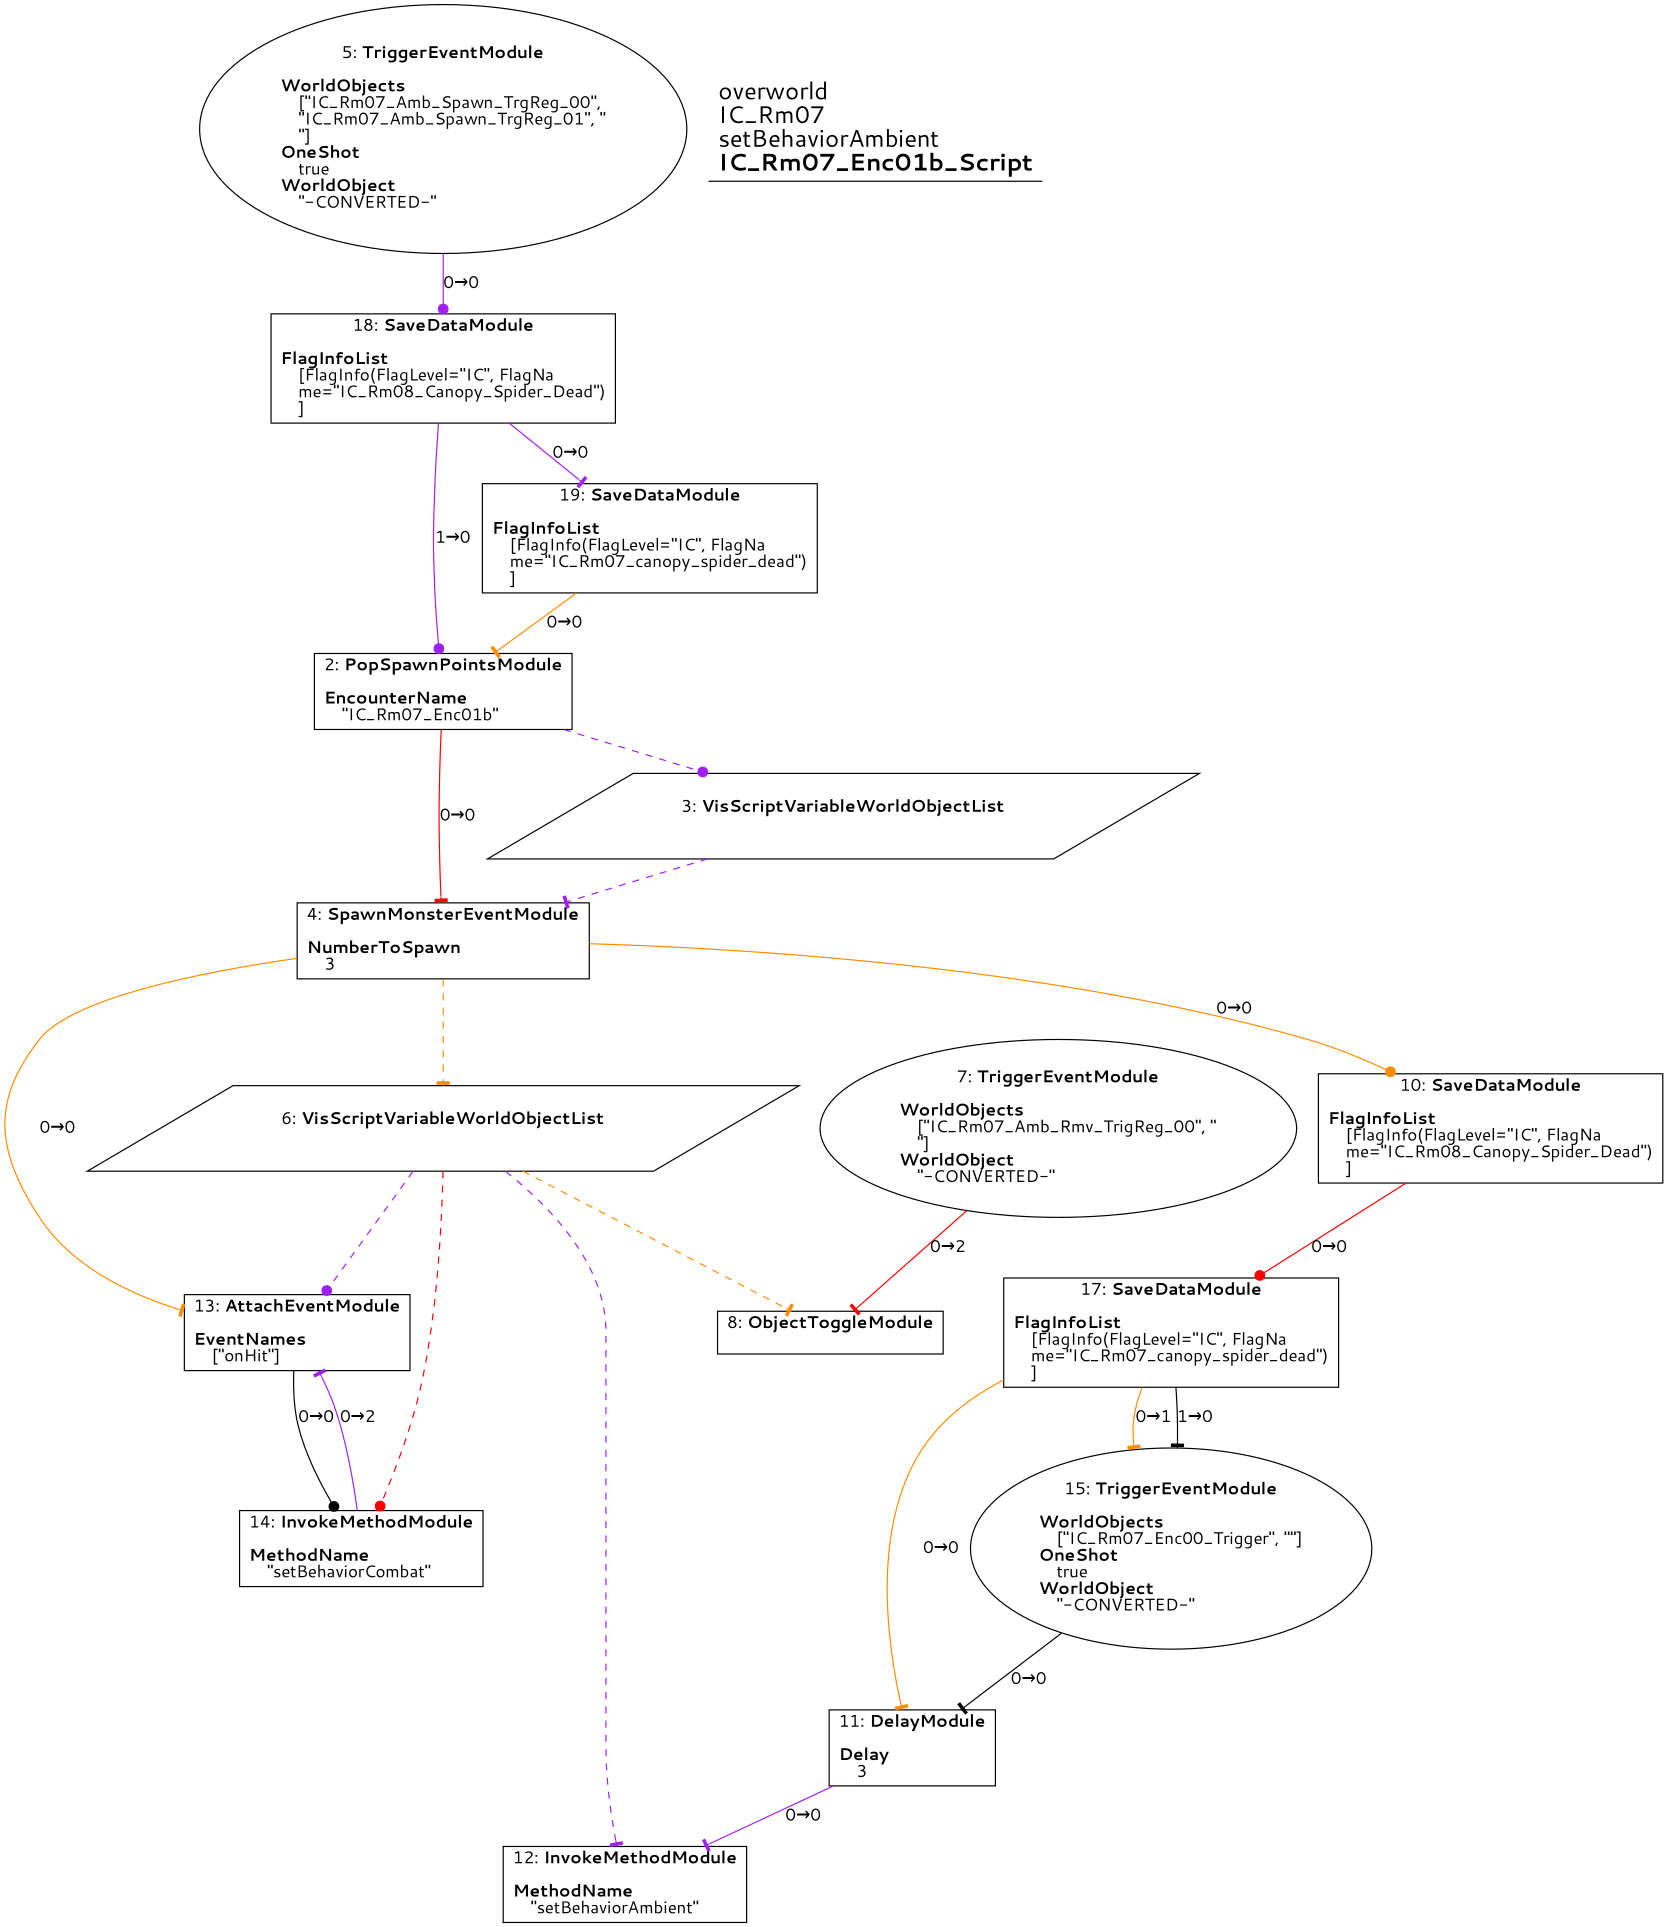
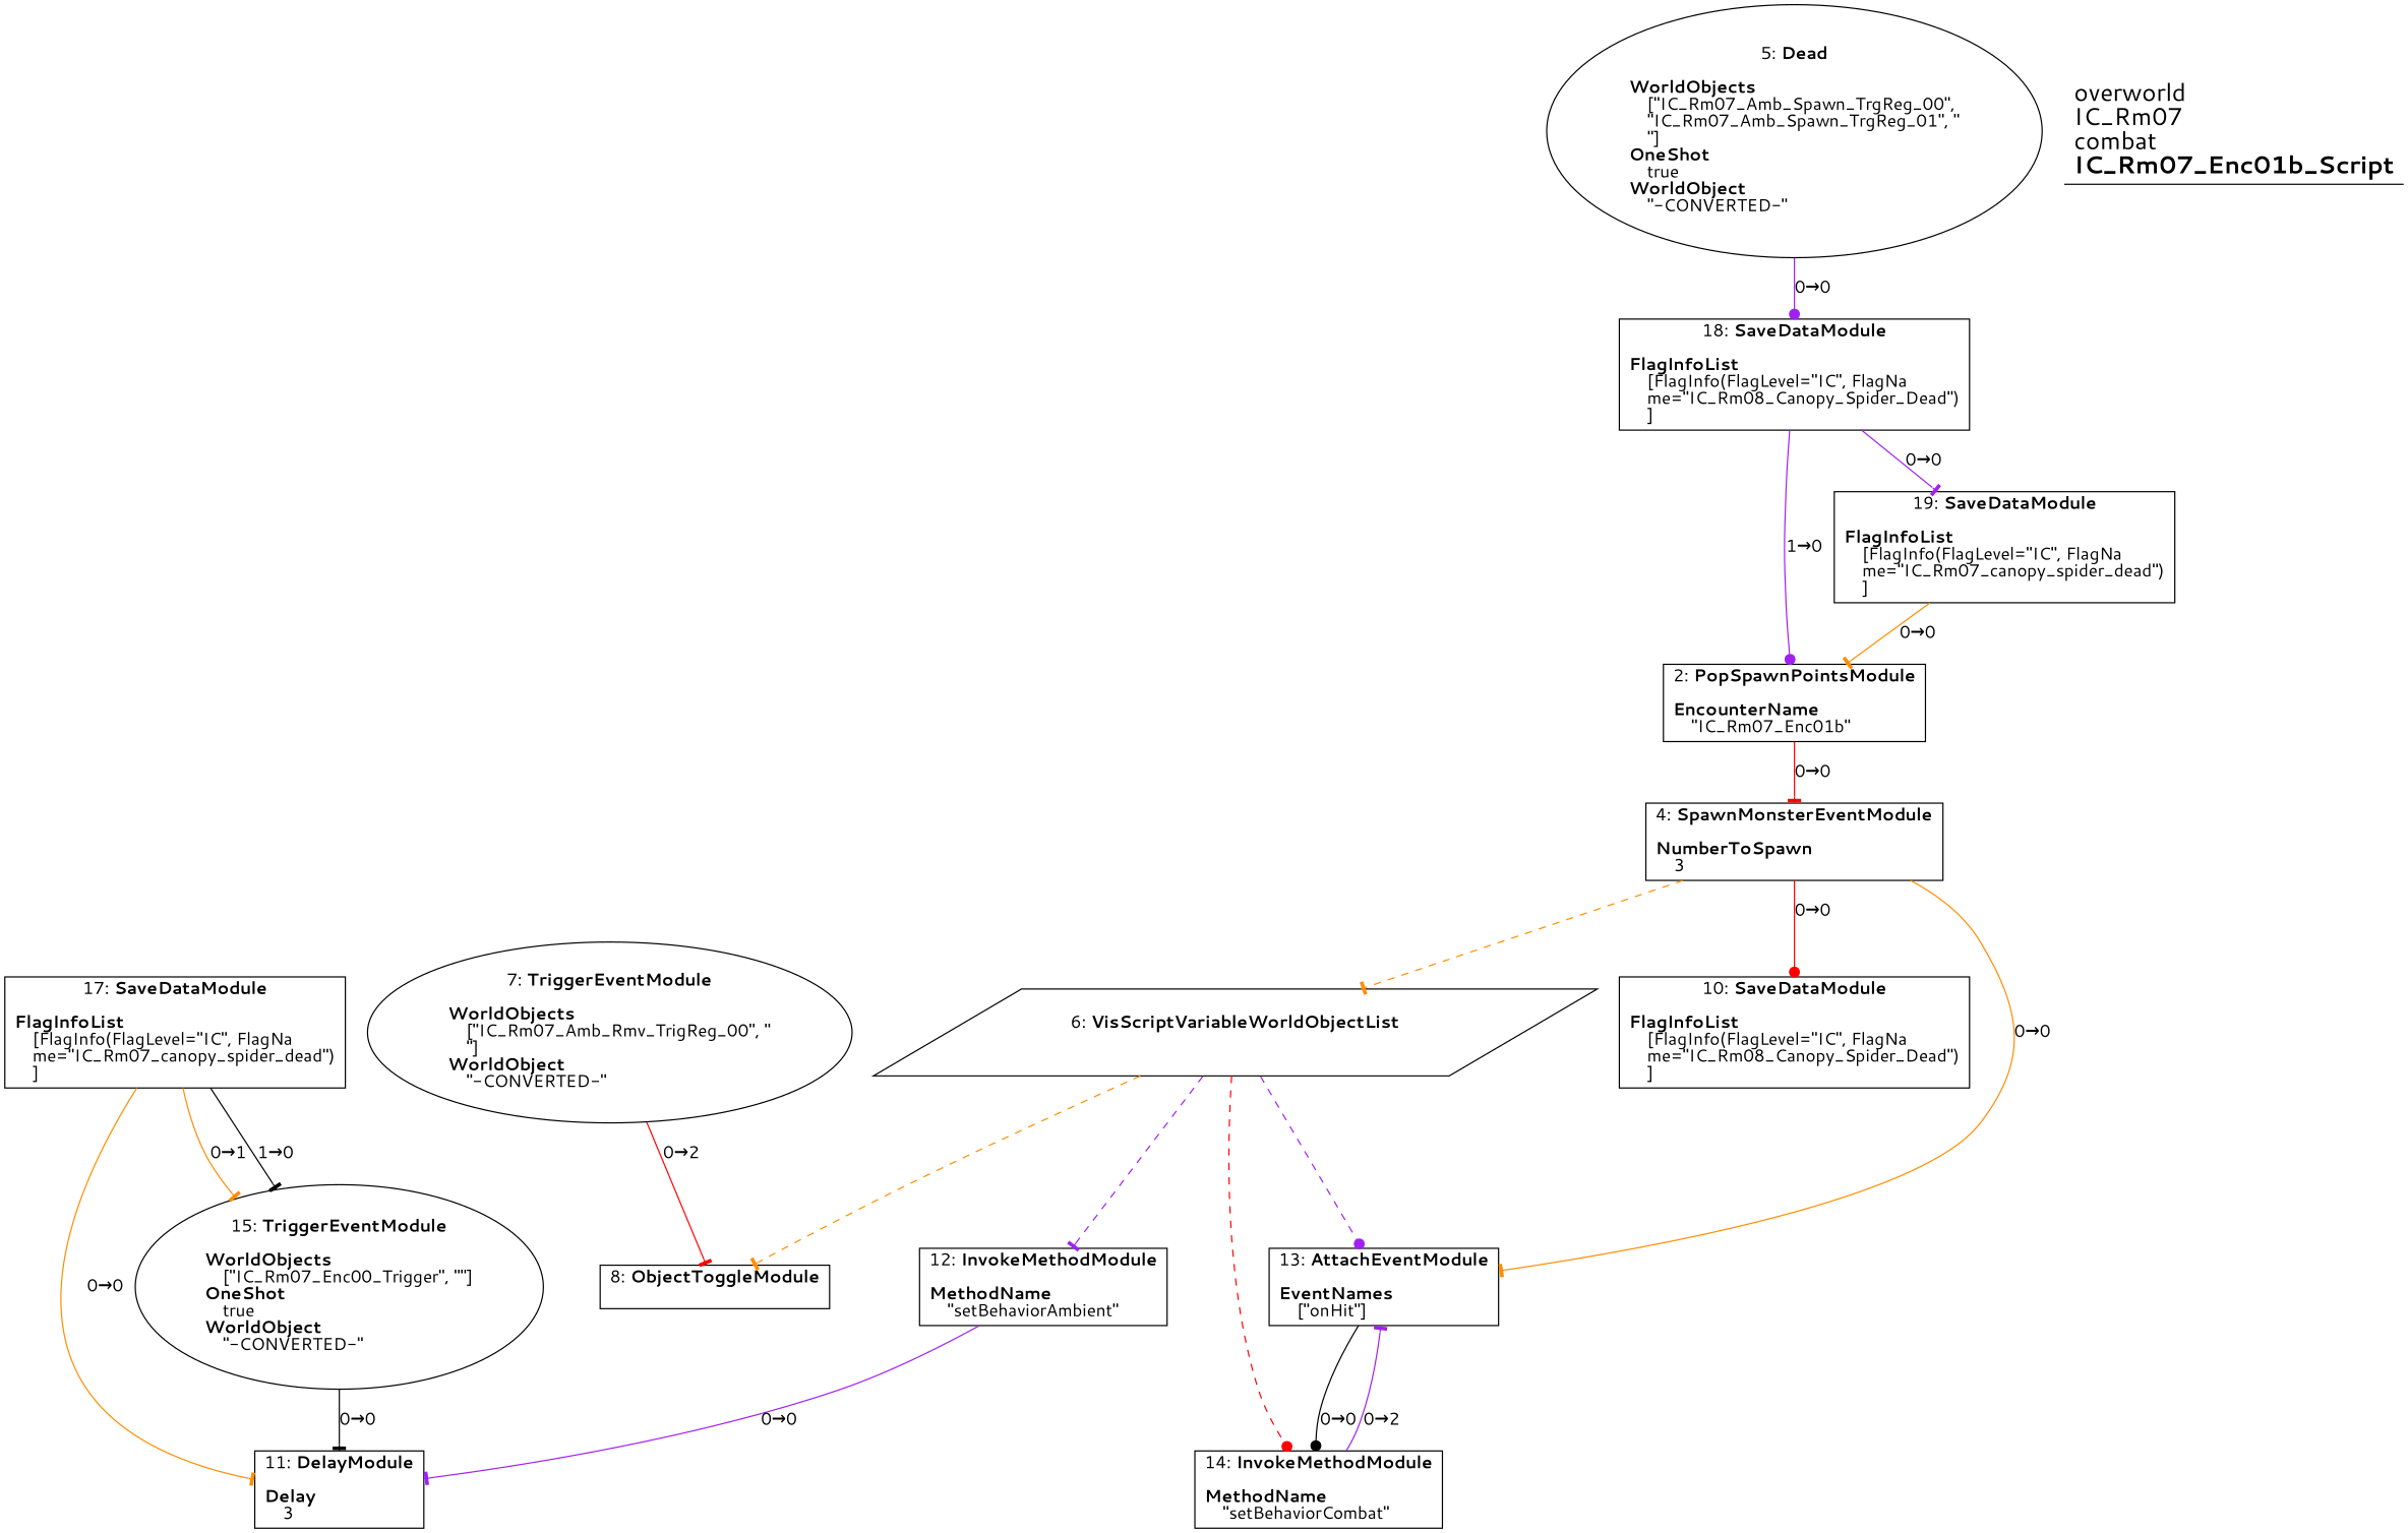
  digraph {
    fontname="Segoe UI"
    splines=spline
    node [fontname="Segoe UI" shape=box]
    edge [arrowhead=tee color=purple fontname="Segoe UI"]
    n1 [label=<2: <b>PopSpawnPointsModule</b><br/><br/><b>EncounterName</b><br align="left"/>    &quot;IC_Rm07_Enc01b&quot;<br align="left"/>>]
    n2 [label=<4: <b>SpawnMonsterEventModule</b><br/><br/><b>NumberToSpawn</b><br align="left"/>    3<br align="left"/>>]
-   n3 [label=<3: <b>VisScriptVariableWorldObjectList</b><br/><br/>> shape=parallelogram]
    n4 [label=<13: <b>AttachEventModule</b><br/><br/><b>EventNames</b><br align="left"/>    [&quot;onHit&quot;]<br align="left"/>>]
    n5 [label=<10: <b>SaveDataModule</b><br/><br/><b>FlagInfoList</b><br align="left"/>    [FlagInfo(FlagLevel=&quot;IC&quot;, FlagNa<br align="left"/>    me=&quot;IC_Rm08_Canopy_Spider_Dead&quot;)<br align="left"/>    ]<br align="left"/>>]
    n6 [label=<6: <b>VisScriptVariableWorldObjectList</b><br/><br/>> shape=parallelogram]
    n7 [label=<14: <b>InvokeMethodModule</b><br/><br/><b>MethodName</b><br align="left"/>    &quot;setBehaviorCombat&quot;<br align="left"/>>]
    n8 [label=<17: <b>SaveDataModule</b><br/><br/><b>FlagInfoList</b><br align="left"/>    [FlagInfo(FlagLevel=&quot;IC&quot;, FlagNa<br align="left"/>    me=&quot;IC_Rm07_canopy_spider_dead&quot;)<br align="left"/>    ]<br align="left"/>>]
    n9 [label=<8: <b>ObjectToggleModule</b><br/><br/>>]
    n10 [label=<12: <b>InvokeMethodModule</b><br/><br/><b>MethodName</b><br align="left"/>    &quot;setBehaviorAmbient&quot;<br align="left"/>>]
    n11 [label=<11: <b>DelayModule</b><br/><br/><b>Delay</b><br align="left"/>    3<br align="left"/>>]
    n12 [label=<15: <b>TriggerEventModule</b><br/><br/><b>WorldObjects</b><br align="left"/>    [&quot;IC_Rm07_Enc00_Trigger&quot;, &quot;&quot;]<br align="left"/><b>OneShot</b><br align="left"/>    true<br align="left"/><b>WorldObject</b><br align="left"/>    &quot;-CONVERTED-&quot;<br align="left"/>> shape=oval]
-   n13 [label=<5: <b>TriggerEventModule</b><br/><br/><b>WorldObjects</b><br align="left"/>    [&quot;IC_Rm07_Amb_Spawn_TrgReg_00&quot;, <br align="left"/>    &quot;IC_Rm07_Amb_Spawn_TrgReg_01&quot;, &quot;<br align="left"/>    &quot;]<br align="left"/><b>OneShot</b><br align="left"/>    true<br align="left"/><b>WorldObject</b><br align="left"/>    &quot;-CONVERTED-&quot;<br align="left"/>> shape=oval]
+   n13 [label=<5: <b>Dead</b><br/><br/><b>WorldObjects</b><br align="left"/>    [&quot;IC_Rm07_Amb_Spawn_TrgReg_00&quot;, <br align="left"/>    &quot;IC_Rm07_Amb_Spawn_TrgReg_01&quot;, &quot;<br align="left"/>    &quot;]<br align="left"/><b>OneShot</b><br align="left"/>    true<br align="left"/><b>WorldObject</b><br align="left"/>    &quot;-CONVERTED-&quot;<br align="left"/>> shape=oval]
    n14 [label=<18: <b>SaveDataModule</b><br/><br/><b>FlagInfoList</b><br align="left"/>    [FlagInfo(FlagLevel=&quot;IC&quot;, FlagNa<br align="left"/>    me=&quot;IC_Rm08_Canopy_Spider_Dead&quot;)<br align="left"/>    ]<br align="left"/>>]
    n15 [label=<19: <b>SaveDataModule</b><br/><br/><b>FlagInfoList</b><br align="left"/>    [FlagInfo(FlagLevel=&quot;IC&quot;, FlagNa<br align="left"/>    me=&quot;IC_Rm07_canopy_spider_dead&quot;)<br align="left"/>    ]<br align="left"/>>]
    n16 [label=<7: <b>TriggerEventModule</b><br/><br/><b>WorldObjects</b><br align="left"/>    [&quot;IC_Rm07_Amb_Rmv_TrigReg_00&quot;, &quot;<br align="left"/>    &quot;]<br align="left"/><b>WorldObject</b><br align="left"/>    &quot;-CONVERTED-&quot;<br align="left"/>> shape=oval]
-   n17 [label=<<font point-size="20">overworld<br align="left"/>IC_Rm07<br align="left"/>setBehaviorAmbient<br align="left"/><b>IC_Rm07_Enc01b_Script</b><br align="left"/></font>> shape=underline]
+   n17 [label=<<font point-size="20">overworld<br align="left"/>IC_Rm07<br align="left"/>combat<br align="left"/><b>IC_Rm07_Enc01b_Script</b><br align="left"/></font>> shape=underline]
    n1 -> n2 [color=red label="0→0"]
-   n1 -> n3 [arrowhead=dot style=dashed]
    n2 -> n4 [color=darkorange label="0→0"]
-   n2 -> n5 [arrowhead=dot color=darkorange label="0→0"]
+   n2 -> n5 [arrowhead=dot color=red label="0→0"]
    n2 -> n6 [color=darkorange style=dashed]
-   n3 -> n2 [style=dashed]
    n4 -> n7 [arrowhead=dot color=black label="0→0"]
-   n5 -> n8 [arrowhead=dot color=red label="0→0"]
    n6 -> n4 [arrowhead=dot style=dashed]
    n6 -> n7 [arrowhead=dot color=red style=dashed]
    n6 -> n9 [color=darkorange style=dashed]
    n6 -> n10 [style=dashed]
    n7 -> n4 [label="0→2"]
    n8 -> n11 [color=darkorange label="0→0"]
    n8 -> n12 [color=black label="1→0"]
    n8 -> n12 [color=darkorange label="0→1"]
-   n11 -> n10 [label="0→0"]
+   n10 -> n11 [label="0→0"]
    n12 -> n11 [color=black label="0→0"]
    n13 -> n14 [arrowhead=dot label="0→0"]
    n14 -> n1 [arrowhead=dot label="1→0"]
    n14 -> n15 [label="0→0"]
    n15 -> n1 [color=darkorange label="0→0"]
    n16 -> n9 [color=red label="0→2"]
  }
